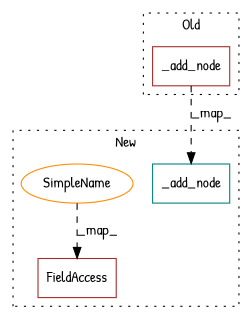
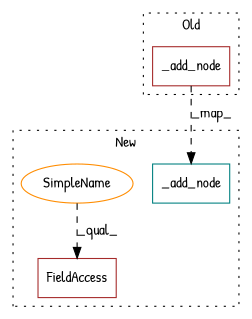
  digraph {
    fontname="Patrick Hand"
    node [a=32 l="10,1" s=769 shape=box color=brown fontname="Patrick Hand"]
    edge [style=dashed fontname="Patrick Hand"]
    n1 [label=_add_node s="1200,1221" color=teal]
    n2 [a=22 l=25 label=FieldAccess]
    n3 [a=42 l=4 label=SimpleName shape=ellipse color=darkorange]
    n4 [label=_add_node s="878,899"]
    subgraph cluster_1 {
      label=New
      style=dotted
      n1
      n2
      n3
    }
    subgraph cluster_2 {
      label=Old
      style=dotted
      n4
    }
-   n3 -> n2 [label=_map_]
+   n3 -> n2 [label=_qual_]
    n4 -> n1 [label=_map_]
  }
